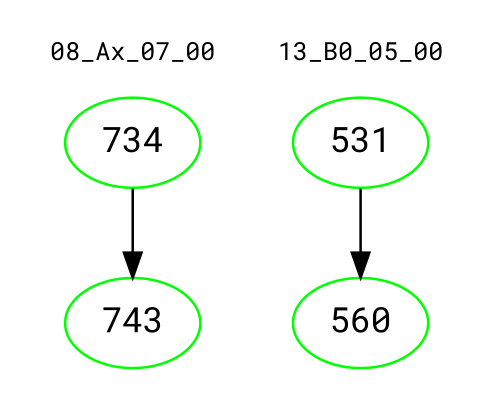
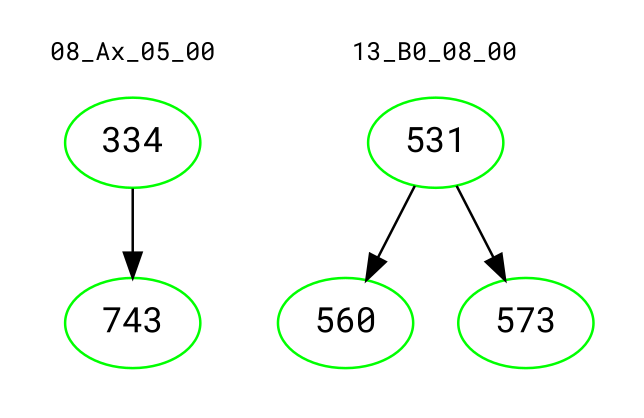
  digraph {
    fontname="Roboto Mono"
    node [color=green fontname="Roboto Mono"]
    edge [color=black fontname="Roboto Mono"]
-   n1 [label=734]
+   n1 [label=334]
    n2 [label=743]
    n3 [label=560]
    n4 [label=531]
+   n5 [label=573]
    subgraph cluster_1 {
      color=white
      fontsize=10
-     label="08_Ax_07_00"
+     label="08_Ax_05_00"
      n1
      n2
    }
    subgraph cluster_2 {
      color=white
      fontsize=10
-     label="13_B0_05_00"
+     label="13_B0_08_00"
      n3
      n4
+     n5
    }
    n1 -> n2
    n4 -> n3
+   n4 -> n5
  }
